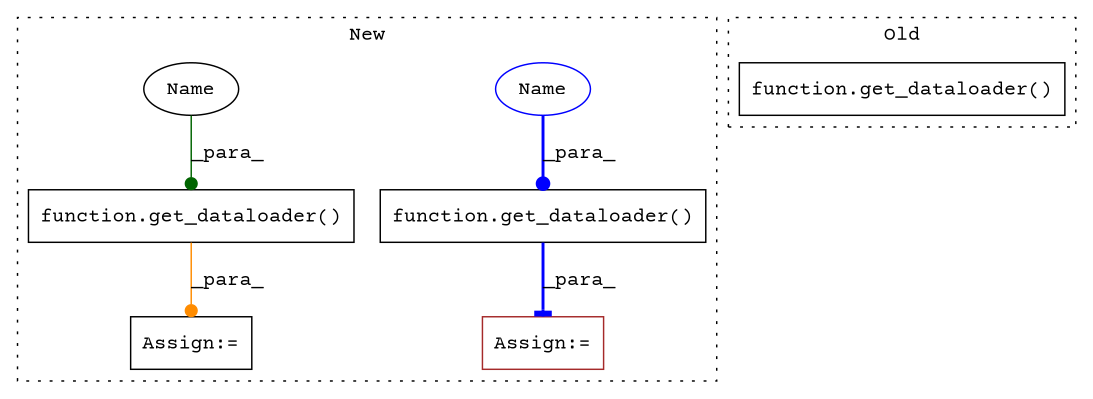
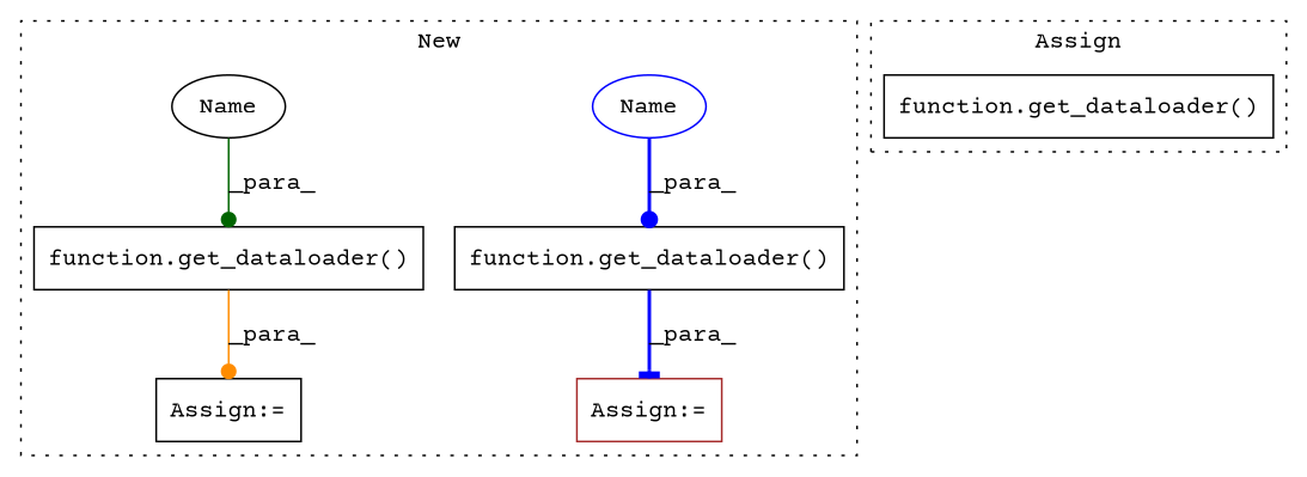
  digraph {
    fontname="Courier Prime"
    node [a=75 l=3 shape=box color=black fontname="Courier Prime"]
    edge [color=blue style=bold arrowhead=dot fontname="Courier Prime"]
    n1 [l="15,12" label="function.get_dataloader()" s="11277,11321"]
    n2 [l="15,13" label="function.get_dataloader()" s="9956,9998"]
    n3 [a=68 label="Assign:=" s=9953]
    n4 [a=68 label="Assign:=" s=11274 color=brown]
    n5 [a=87 l=11 label=Name s=11292 shape=ellipse color=blue]
    n6 [a=87 l=11 label=Name s=9971 shape=ellipse]
    n7 [l="15,1" label="function.get_dataloader()" s="9661,9699"]
    subgraph cluster_1 {
      label=New
      style=dotted
      n1
      n2
      n3
      n4
      n5
      n6
    }
    subgraph cluster_2 {
-     label=Old
+     label=Assign
      style=dotted
      n7
    }
    n1 -> n4 [label=_para_ arrowhead=tee]
    n2 -> n3 [label=_para_ color=darkorange style=solid]
    n5 -> n1 [label=_para_]
    n6 -> n2 [label=_para_ color=darkgreen style=solid]
  }
